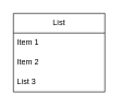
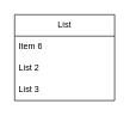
  <mxCell id="0" />
  <mxCell id="1" parent="0" />
  <mxCell id="2" value="List" style="swimlane;fontStyle=0;childLayout=stackLayout;horizontal=1;startSize=30;horizontalStack=0;resizeParent=1;resizeParentMax=0;resizeLast=0;collapsible=1;marginBottom=0;whiteSpace=wrap;html=1;" vertex="1" parent="1"><mxGeometry x="20" y="20" width="140" height="120" as="geometry" /></mxCell>
- <mxCell id="3" value="Item 1" style="text;strokeColor=none;fillColor=none;align=left;verticalAlign=middle;spacingLeft=4;spacingRight=4;overflow=hidden;points=[[0,0.5],[1,0.5]];portConstraint=eastwest;rotatable=0;whiteSpace=wrap;html=1;" vertex="1" parent="2"><mxGeometry y="30" width="140" height="30" as="geometry" /></mxCell>
- <mxCell id="4" value="Item 2" style="text;strokeColor=none;fillColor=none;align=left;verticalAlign=middle;spacingLeft=4;spacingRight=4;overflow=hidden;points=[[0,0.5],[1,0.5]];portConstraint=eastwest;rotatable=0;whiteSpace=wrap;html=1;" vertex="1" parent="2"><mxGeometry y="60" width="140" height="30" as="geometry" /></mxCell>
+ <mxCell id="3" value="Item 6" style="text;strokeColor=none;fillColor=none;align=left;verticalAlign=middle;spacingLeft=4;spacingRight=4;overflow=hidden;points=[[0,0.5],[1,0.5]];portConstraint=eastwest;rotatable=0;whiteSpace=wrap;html=1;" vertex="1" parent="2"><mxGeometry y="30" width="140" height="30" as="geometry" /></mxCell>
+ <mxCell id="4" value="List 2" style="text;strokeColor=none;fillColor=none;align=left;verticalAlign=middle;spacingLeft=4;spacingRight=4;overflow=hidden;points=[[0,0.5],[1,0.5]];portConstraint=eastwest;rotatable=0;whiteSpace=wrap;html=1;" vertex="1" parent="2"><mxGeometry y="60" width="140" height="30" as="geometry" /></mxCell>
  <mxCell id="5" value="List 3" style="text;strokeColor=none;fillColor=none;align=left;verticalAlign=middle;spacingLeft=4;spacingRight=4;overflow=hidden;points=[[0,0.5],[1,0.5]];portConstraint=eastwest;rotatable=0;whiteSpace=wrap;html=1;" vertex="1" parent="2"><mxGeometry y="90" width="140" height="30" as="geometry" /></mxCell>
